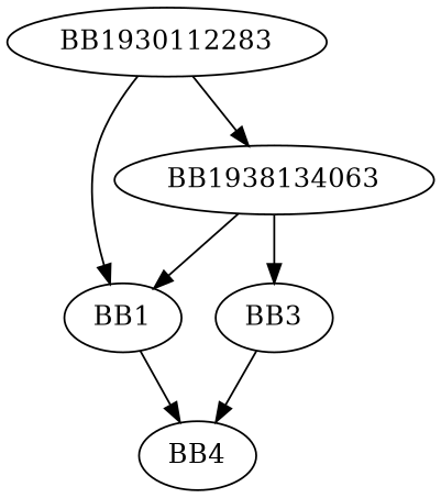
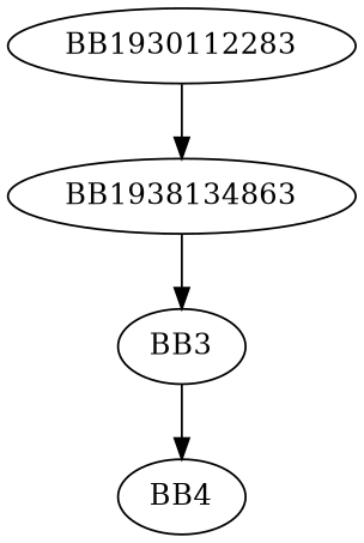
  digraph {
    n1 [label=BB1930112283]
-   BB1
-   BB1938134063
+   BB1938134063 [label=BB1938134863]
    BB4
    BB3
-   n1 -> BB1
    n1 -> BB1938134063
-   BB1 -> BB4
-   BB1938134063 -> BB1
    BB1938134063 -> BB3
    BB3 -> BB4
  }
